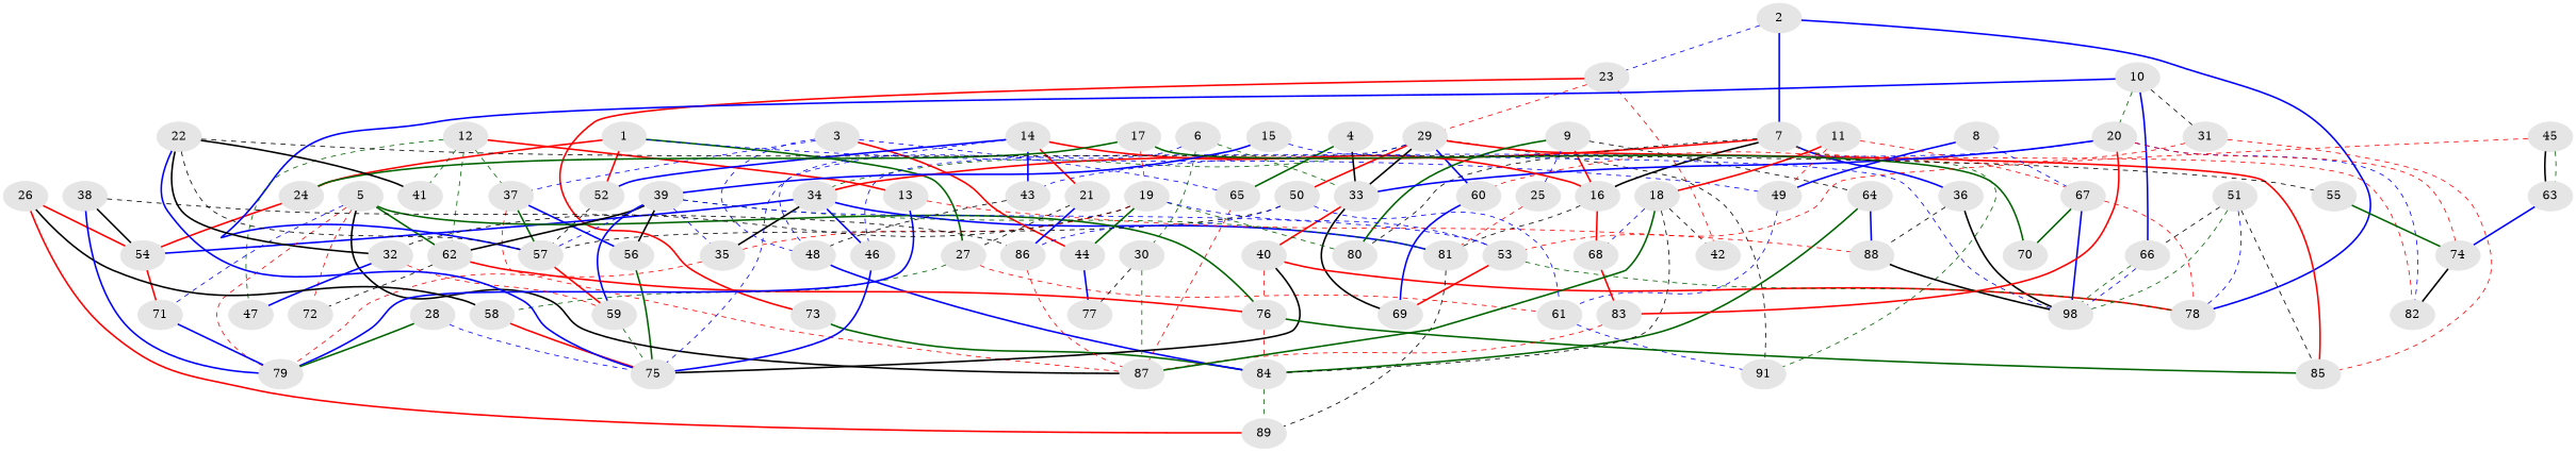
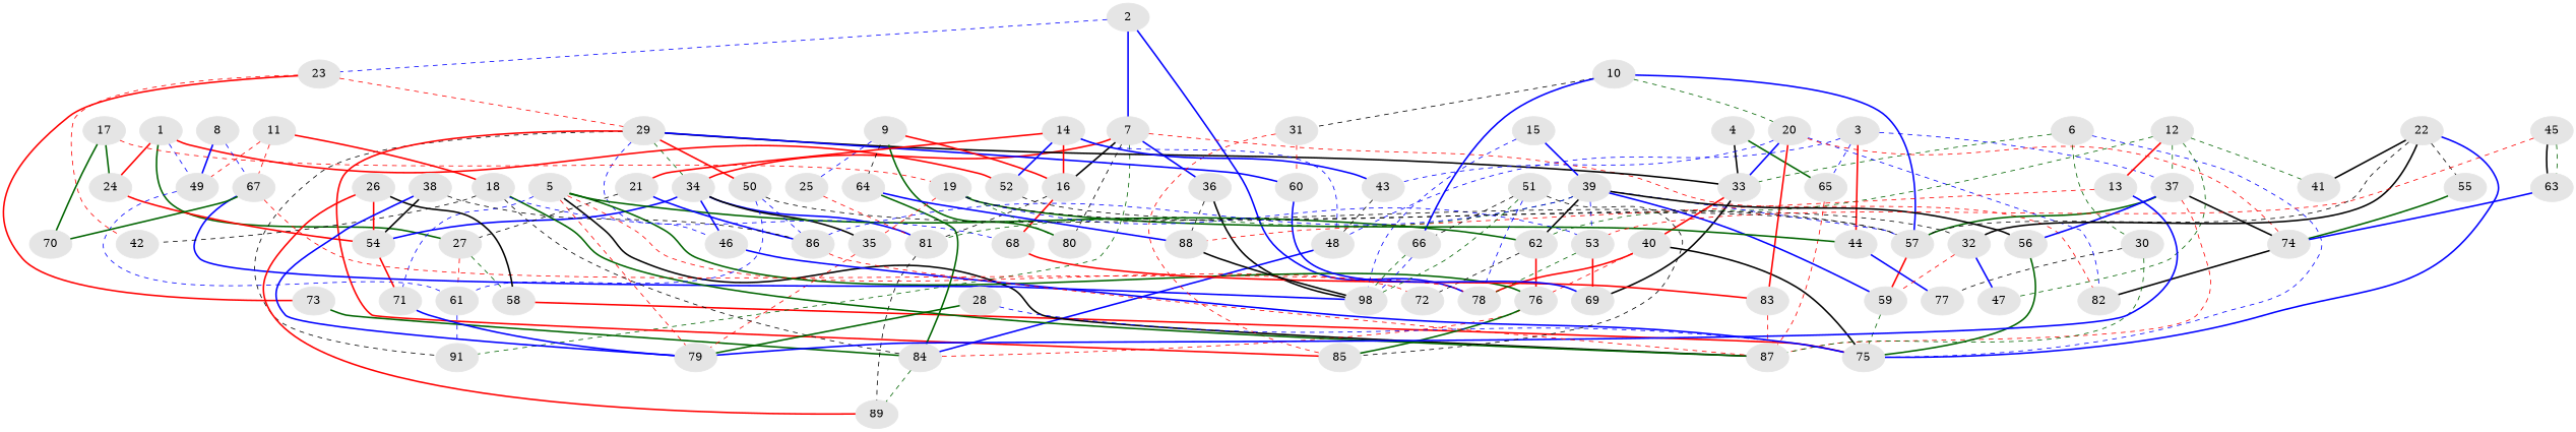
  graph {
    node [color=gray90 style=filled]
    edge [color=blue style=dashed]
    1
    24
    27
    49
    52
    54
    58
    61
    57
    2
    7
    23
    78
    16
    34
    36
    80
    82
    91
    42
    29
    73
    3
    37
    44
    48
    65
    87
    74
    56
    77
    84
    4
    33
    40
    69
    5
    62
    71
    72
    76
    79
    85
    6
    30
    75
    68
    81
    35
    46
    88
    n52 [label=98]
    8
    67
    70
    9
    25
    64
    10
    20
    31
    66
    43
    83
    60
    59
    11
    18
    12
    13
    41
    47
    14
    21
    86
    15
    39
    53
    89
    17
    19
    32
    22
    55
    50
    26
    28
    38
    45
    63
    51
    1 -- 24 [color=red style=bold]
    1 -- 27 [color=darkgreen style=bold]
    1 -- 49
    1 -- 52 [color=red style=bold]
    24 -- 54 [color=red style=bold]
    27 -- 58 [color=darkgreen]
    27 -- 61 [color=red]
    49 -- 61
    52 -- 57 [color=black]
    54 -- 71 [color=red style=bold]
    58 -- 75 [color=red style=bold]
    61 -- 91
    57 -- 59 [color=red style=bold]
    2 -- 7 [style=bold]
    2 -- 23
    2 -- 78 [style=bold]
    7 -- 16 [color=black style=bold]
    7 -- 34 [color=red style=bold]
    7 -- 36 [style=bold]
    7 -- 80 [color=black]
    7 -- 82 [color=red]
    7 -- 91 [color=darkgreen]
    23 -- 42 [color=red]
    23 -- 29 [color=red]
    23 -- 73 [color=red style=bold]
    16 -- 68 [color=red style=bold]
    16 -- 81 [color=black]
    34 -- 54 [style=bold]
    34 -- 81 [style=bold]
    34 -- 35 [color=black style=bold]
    34 -- 46 [style=bold]
    36 -- 88 [color=black]
    36 -- n52 [color=black style=bold]
    29 -- 34 [color=darkgreen]
    29 -- 91 [color=black]
    29 -- 33 [color=black style=bold]
    29 -- 85 [color=red style=bold]
    29 -- 46
    29 -- 60 [style=bold]
    29 -- 50 [color=red style=bold]
    73 -- 84 [color=darkgreen style=bold]
    3 -- 37
    3 -- 44 [color=red style=bold]
    3 -- 48
    3 -- 65
    37 -- 57 [color=darkgreen style=bold]
    37 -- 87 [color=red]
+   37 -- 74 [color=black style=bold]
    37 -- 56 [style=bold]
    44 -- 77 [style=bold]
    48 -- 84 [style=bold]
    65 -- 87 [color=red]
    74 -- 82 [color=black style=bold]
    56 -- 75 [color=darkgreen style=bold]
    84 -- 89 [color=darkgreen]
    4 -- 65 [color=darkgreen style=bold]
    4 -- 33 [color=black style=bold]
    33 -- 40 [color=red style=bold]
    33 -- 69 [color=black style=bold]
    40 -- 78 [color=red style=bold]
    40 -- 76 [color=red]
    40 -- 75 [color=black style=bold]
    5 -- 87 [color=black style=bold]
    5 -- 62 [color=darkgreen style=bold]
    5 -- 71
    5 -- 72 [color=red]
    5 -- 76 [color=darkgreen style=bold]
    5 -- 79 [color=red]
    62 -- 72 [color=black]
    62 -- 76 [color=red style=bold]
    71 -- 79 [style=bold]
    76 -- 84 [color=red]
    76 -- 85 [color=darkgreen style=bold]
    6 -- 33 [color=darkgreen]
    6 -- 30 [color=darkgreen]
    6 -- 75
    30 -- 87 [color=darkgreen]
    30 -- 77 [color=black]
    68 -- 83 [color=red style=bold]
    81 -- 89 [color=black]
    35 -- 79 [color=red]
    46 -- 75 [style=bold]
    88 -- n52 [color=black style=bold]
    8 -- 49 [style=bold]
    8 -- 67
    67 -- 78 [color=red]
    67 -- n52 [style=bold]
    67 -- 70 [color=darkgreen style=bold]
    9 -- 16 [color=red style=bold]
    9 -- 80 [color=darkgreen style=bold]
    9 -- 25
    9 -- 64 [color=black]
    25 -- 81 [color=red]
    64 -- 84 [color=darkgreen style=bold]
    64 -- 88 [style=bold]
    10 -- 57 [style=bold]
    10 -- 20 [color=darkgreen]
    10 -- 31 [color=black]
    10 -- 66 [style=bold]
    20 -- 82
    20 -- 74 [color=red]
    20 -- 33 [style=bold]
    20 -- 43
    20 -- 83 [color=red style=bold]
    31 -- 85 [color=red]
    31 -- 60 [color=red]
    66 -- n52 [color=darkgreen]
    66 -- n52
    43 -- 48 [color=black]
    83 -- 87 [color=red]
    60 -- 69 [style=bold]
    59 -- 75 [color=darkgreen]
    11 -- 49 [color=red]
    11 -- 67 [color=red]
    11 -- 18 [color=red style=bold]
    18 -- 42 [color=black]
    18 -- 87 [color=darkgreen style=bold]
    18 -- 84 [color=black]
    18 -- 68
    12 -- 37 [color=darkgreen]
    12 -- 62 [color=darkgreen]
    12 -- 13 [color=red style=bold]
    12 -- 41 [color=darkgreen]
    12 -- 47 [color=darkgreen]
    13 -- 79 [style=bold]
    13 -- 88 [color=red]
    14 -- 52 [style=bold]
    14 -- 16 [color=red style=bold]
    14 -- 48
    14 -- 43 [style=bold]
    14 -- 21 [color=red style=bold]
    21 -- 27 [color=black]
    21 -- 86 [style=bold]
    86 -- 87 [color=red]
    15 -- n52
    15 -- 39 [style=bold]
    39 -- 57
    39 -- 56 [color=black style=bold]
    39 -- 62 [color=black style=bold]
    39 -- 81 [color=darkgreen]
    39 -- 59 [style=bold]
-   39 -- 35
+   39 -- 86
    39 -- 53
    53 -- 78 [color=darkgreen]
    53 -- 69 [color=red style=bold]
    17 -- 24 [color=darkgreen style=bold]
    17 -- 70 [color=darkgreen style=bold]
    17 -- 19 [color=red]
    19 -- 80 [color=darkgreen]
    19 -- 44 [color=darkgreen style=bold]
    19 -- 35 [color=red]
    19 -- 53
    19 -- 32 [color=black]
    32 -- 59 [color=red]
    32 -- 47 [style=bold]
    22 -- 57 [color=black]
    22 -- 75 [style=bold]
    22 -- 41 [color=black style=bold]
    22 -- 32 [color=black style=bold]
    22 -- 55 [color=black]
    55 -- 74 [color=darkgreen style=bold]
    50 -- 61
    50 -- 57 [color=black]
    50 -- 86
    26 -- 54 [color=red style=bold]
    26 -- 58 [color=black style=bold]
    26 -- 89 [color=red style=bold]
    28 -- 79 [color=darkgreen style=bold]
    28 -- 75
    38 -- 54 [color=black style=bold]
    38 -- 79 [style=bold]
    38 -- 86 [color=black]
    45 -- 53 [color=red]
    45 -- 63 [color=black style=bold]
    45 -- 63 [color=darkgreen]
    63 -- 74 [style=bold]
    51 -- 78
    51 -- 85 [color=black]
    51 -- n52 [color=darkgreen]
    51 -- 66 [color=black]
  }
